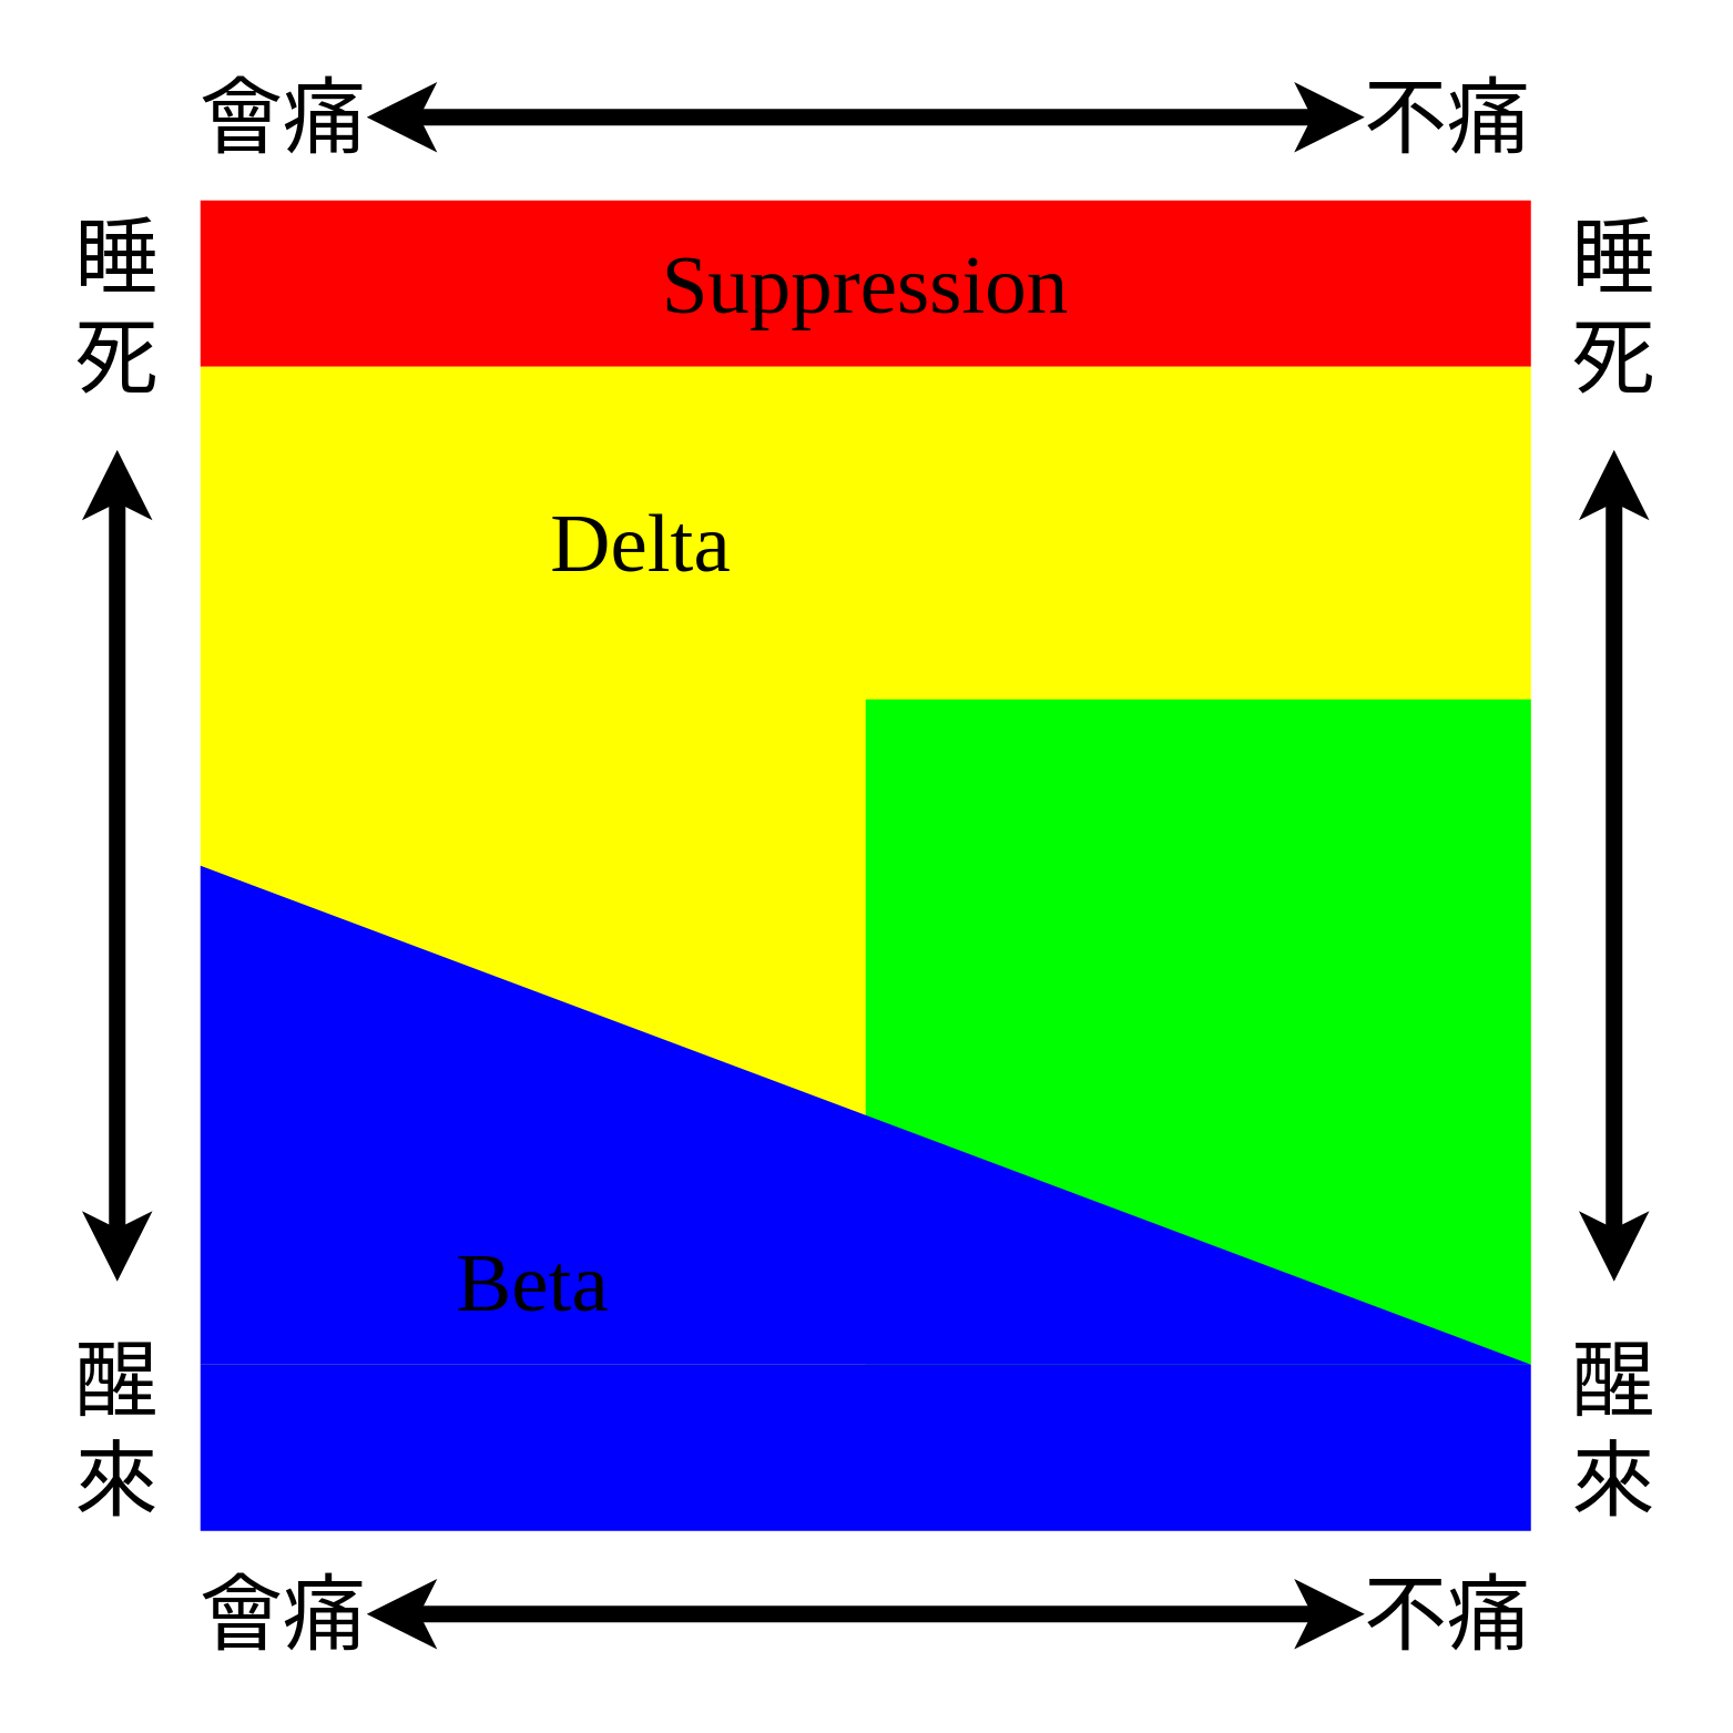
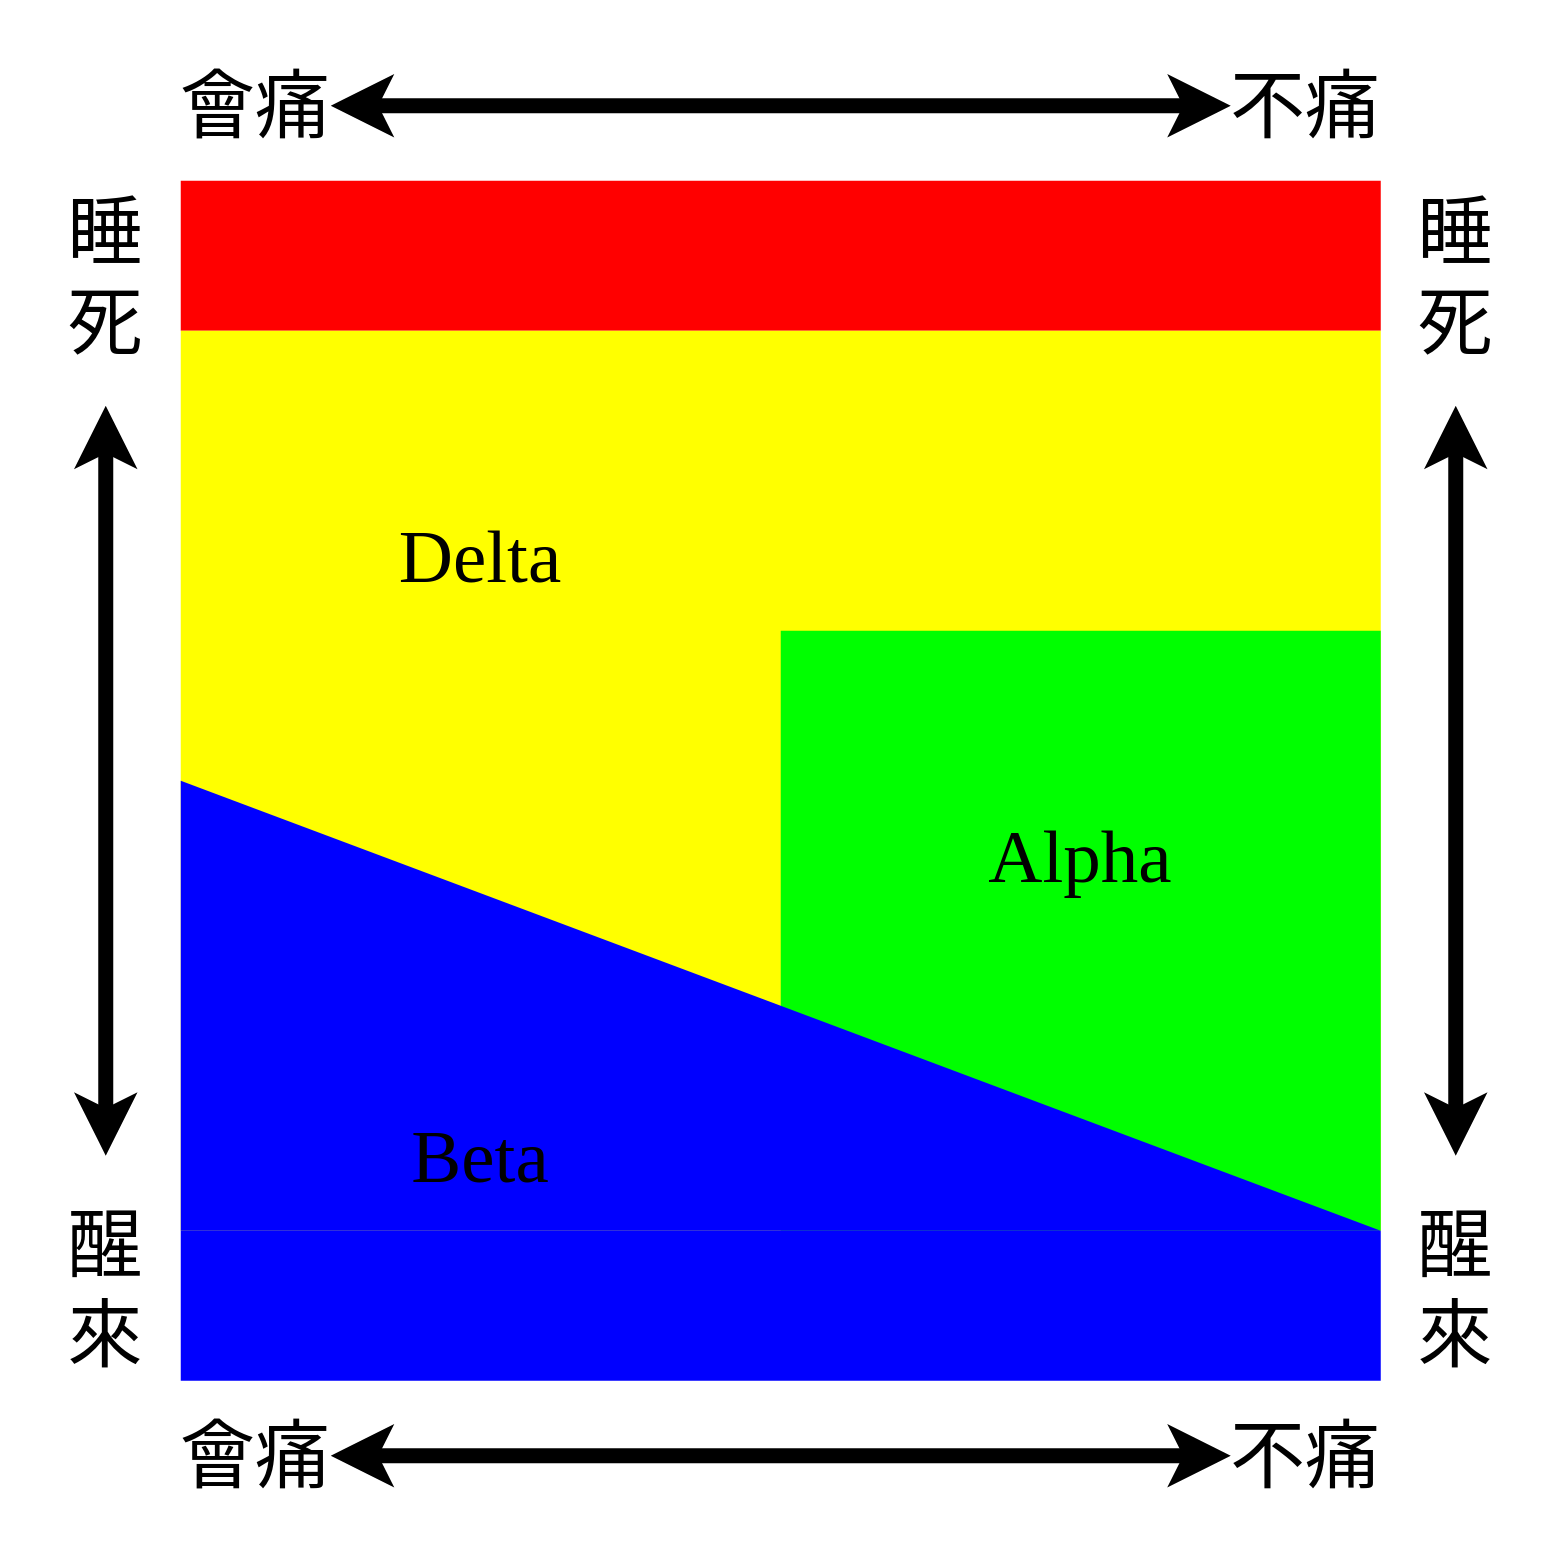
  <mxCell id="0" />
  <mxCell id="1" parent="0" />
  <mxCell id="2" value="會痛" style="text;html=1;strokeColor=none;fillColor=none;align=left;verticalAlign=middle;whiteSpace=wrap;rounded=0;fontFamily=Noto Serif TC;fontSource=https%3A%2F%2Ffonts.googleapis.com%2Fcss%3Ffamily%3DNoto%2BSerif%2BTC;fontSize=50;spacing=0;" vertex="1" parent="1"><mxGeometry x="120" width="200" height="100" as="geometry" y="20" /></mxCell>
  <mxCell id="3" value="會痛" style="text;html=1;strokeColor=none;fillColor=none;align=left;verticalAlign=middle;whiteSpace=wrap;rounded=0;fontFamily=Noto Serif TC;fontSource=https%3A%2F%2Ffonts.googleapis.com%2Fcss%3Ffamily%3DNoto%2BSerif%2BTC;fontSize=50;spacing=0;" vertex="1" parent="1"><mxGeometry x="120" y="920" width="200" height="100" as="geometry" /></mxCell>
  <mxCell id="4" value="不痛" style="text;html=1;strokeColor=none;fillColor=none;align=right;verticalAlign=middle;whiteSpace=wrap;rounded=0;fontFamily=Noto Serif TC;fontSource=https%3A%2F%2Ffonts.googleapis.com%2Fcss%3Ffamily%3DNoto%2BSerif%2BTC;fontSize=50;spacing=0;" vertex="1" parent="1"><mxGeometry x="720" y="920" width="200" height="100" as="geometry" /></mxCell>
  <mxCell id="5" value="不痛" style="text;html=1;strokeColor=none;fillColor=none;align=right;verticalAlign=middle;whiteSpace=wrap;rounded=0;fontFamily=Noto Serif TC;fontSource=https%3A%2F%2Ffonts.googleapis.com%2Fcss%3Ffamily%3DNoto%2BSerif%2BTC;fontSize=50;spacing=0;" vertex="1" parent="1"><mxGeometry x="720" width="200" height="100" as="geometry" y="20" /></mxCell>
  <mxCell id="6" value="睡&lt;br&gt;死" style="text;html=1;strokeColor=none;fillColor=none;align=center;verticalAlign=top;whiteSpace=wrap;rounded=0;fontFamily=Noto Serif TC;fontSource=https%3A%2F%2Ffonts.googleapis.com%2Fcss%3Ffamily%3DNoto%2BSerif%2BTC;fontSize=50;spacing=0;horizontal=1;" vertex="1" parent="1"><mxGeometry y="120" width="100" height="200" as="geometry" x="20" /></mxCell>
  <mxCell id="7" value="睡&lt;br&gt;死" style="text;html=1;strokeColor=none;fillColor=none;align=center;verticalAlign=top;whiteSpace=wrap;rounded=0;fontFamily=Noto Serif TC;fontSource=https%3A%2F%2Ffonts.googleapis.com%2Fcss%3Ffamily%3DNoto%2BSerif%2BTC;fontSize=50;spacing=0;horizontal=1;" vertex="1" parent="1"><mxGeometry x="920" y="120" width="100" height="200" as="geometry" /></mxCell>
  <mxCell id="8" value="醒&lt;br&gt;來" style="text;html=1;strokeColor=none;fillColor=none;align=center;verticalAlign=bottom;whiteSpace=wrap;rounded=0;fontFamily=Noto Serif TC;fontSource=https%3A%2F%2Ffonts.googleapis.com%2Fcss%3Ffamily%3DNoto%2BSerif%2BTC;fontSize=50;spacing=0;horizontal=1;" vertex="1" parent="1"><mxGeometry y="720" width="100" height="200" as="geometry" x="20" /></mxCell>
  <mxCell id="9" value="醒&lt;br&gt;來" style="text;html=1;strokeColor=none;fillColor=none;align=center;verticalAlign=bottom;whiteSpace=wrap;rounded=0;fontFamily=Noto Serif TC;fontSource=https%3A%2F%2Ffonts.googleapis.com%2Fcss%3Ffamily%3DNoto%2BSerif%2BTC;fontSize=50;spacing=0;horizontal=1;" vertex="1" parent="1"><mxGeometry x="920" y="720" width="100" height="200" as="geometry" /></mxCell>
  <mxCell id="10" value="" style="endArrow=classic;startArrow=classic;html=1;rounded=0;fontFamily=Noto Serif TC;fontSource=https%3A%2F%2Ffonts.googleapis.com%2Fcss%3Ffamily%3DNoto%2BSerif%2BTC;fontSize=50;startSize=10;endSize=10;targetPerimeterSpacing=0;strokeWidth=10;" edge="1" parent="1"><mxGeometry width="50" height="50" relative="1" as="geometry"><mxPoint x="220" y="70" as="sourcePoint" /><mxPoint x="820" y="70" as="targetPoint" /></mxGeometry></mxCell>
  <mxCell id="11" value="" style="endArrow=classic;startArrow=classic;html=1;rounded=0;fontFamily=Noto Serif TC;fontSource=https%3A%2F%2Ffonts.googleapis.com%2Fcss%3Ffamily%3DNoto%2BSerif%2BTC;fontSize=50;startSize=10;endSize=10;targetPerimeterSpacing=0;strokeWidth=10;" edge="1" parent="1"><mxGeometry width="50" height="50" relative="1" as="geometry"><mxPoint x="220" y="970" as="sourcePoint" /><mxPoint x="820" y="970" as="targetPoint" /></mxGeometry></mxCell>
  <mxCell id="12" value="" style="endArrow=classic;startArrow=classic;html=1;rounded=0;fontFamily=Noto Serif TC;fontSource=https%3A%2F%2Ffonts.googleapis.com%2Fcss%3Ffamily%3DNoto%2BSerif%2BTC;fontSize=50;startSize=10;endSize=10;targetPerimeterSpacing=0;strokeWidth=10;" edge="1" parent="1"><mxGeometry width="50" height="50" relative="1" as="geometry"><mxPoint x="70" y="270" as="sourcePoint" /><mxPoint x="70" y="770" as="targetPoint" /></mxGeometry></mxCell>
  <mxCell id="13" value="" style="endArrow=classic;startArrow=classic;html=1;rounded=0;fontFamily=Noto Serif TC;fontSource=https%3A%2F%2Ffonts.googleapis.com%2Fcss%3Ffamily%3DNoto%2BSerif%2BTC;fontSize=50;startSize=10;endSize=10;targetPerimeterSpacing=0;strokeWidth=10;" edge="1" parent="1"><mxGeometry width="50" height="50" relative="1" as="geometry"><mxPoint x="970" y="270" as="sourcePoint" /><mxPoint x="970" y="770" as="targetPoint" /></mxGeometry></mxCell>
  <mxCell id="14" value="" style="rounded=0;whiteSpace=wrap;html=1;fontFamily=Noto Serif TC;fontSource=https%3A%2F%2Ffonts.googleapis.com%2Fcss%3Ffamily%3DNoto%2BSerif%2BTC;fontSize=50;fillColor=#FF0000;strokeColor=none;" vertex="1" parent="1"><mxGeometry x="120" y="120" width="800" height="100" as="geometry" /></mxCell>
  <mxCell id="15" value="" style="rounded=0;whiteSpace=wrap;html=1;fontFamily=Noto Serif TC;fontSource=https%3A%2F%2Ffonts.googleapis.com%2Fcss%3Ffamily%3DNoto%2BSerif%2BTC;fontSize=50;fillColor=#FFFF00;strokeColor=none;" vertex="1" parent="1"><mxGeometry x="120" y="220" width="800" height="600" as="geometry" /></mxCell>
  <mxCell id="16" value="" style="rounded=0;whiteSpace=wrap;html=1;fontFamily=Noto Serif TC;fontSource=https%3A%2F%2Ffonts.googleapis.com%2Fcss%3Ffamily%3DNoto%2BSerif%2BTC;fontSize=50;fillColor=#00FF00;strokeColor=none;" vertex="1" parent="1"><mxGeometry x="520" y="420" width="400" height="400" as="geometry" /></mxCell>
  <mxCell id="17" value="" style="verticalLabelPosition=bottom;verticalAlign=top;html=1;shape=mxgraph.basic.orthogonal_triangle;fontFamily=Noto Serif TC;fontSource=https%3A%2F%2Ffonts.googleapis.com%2Fcss%3Ffamily%3DNoto%2BSerif%2BTC;fontSize=50;fillColor=#0000FF;strokeColor=none;" vertex="1" parent="1"><mxGeometry x="120" y="520" width="800" height="300" as="geometry" /></mxCell>
  <mxCell id="18" value="" style="rounded=0;whiteSpace=wrap;html=1;fontFamily=Noto Serif TC;fontSource=https%3A%2F%2Ffonts.googleapis.com%2Fcss%3Ffamily%3DNoto%2BSerif%2BTC;fontSize=50;fillColor=#0000FF;strokeColor=none;" vertex="1" parent="1"><mxGeometry x="120" y="820" width="800" height="100" as="geometry" /></mxCell>
- <mxCell id="19" value="Suppression" style="text;html=1;strokeColor=none;fillColor=none;align=center;verticalAlign=middle;whiteSpace=wrap;rounded=0;fontFamily=Noto Serif TC;fontSource=https%3A%2F%2Ffonts.googleapis.com%2Fcss%3Ffamily%3DNoto%2BSerif%2BTC;fontSize=50;spacing=0;" vertex="1" parent="1"><mxGeometry x="320" y="120" width="400" height="100" as="geometry" /></mxCell>
- <mxCell id="20" value="Delta" style="text;html=1;strokeColor=none;fillColor=none;align=center;verticalAlign=middle;whiteSpace=wrap;rounded=0;fontFamily=Noto Serif TC;fontSource=https%3A%2F%2Ffonts.googleapis.com%2Fcss%3Ffamily%3DNoto%2BSerif%2BTC;fontSize=50;spacing=0;" vertex="1" parent="1"><mxGeometry x="185" y="275" width="400" height="100" as="geometry" /></mxCell>
+ <mxCell id="20" value="Delta" style="text;html=1;strokeColor=none;fillColor=none;align=center;verticalAlign=middle;whiteSpace=wrap;rounded=0;fontFamily=Noto Serif TC;fontSource=https%3A%2F%2Ffonts.googleapis.com%2Fcss%3Ffamily%3DNoto%2BSerif%2BTC;fontSize=50;spacing=0;" vertex="1" parent="1"><mxGeometry x="120" y="320" width="400" height="100" as="geometry" /></mxCell>
+ <mxCell id="21" value="Alpha" style="text;html=1;strokeColor=none;fillColor=none;align=center;verticalAlign=middle;whiteSpace=wrap;rounded=0;fontFamily=Noto Serif TC;fontSource=https%3A%2F%2Ffonts.googleapis.com%2Fcss%3Ffamily%3DNoto%2BSerif%2BTC;fontSize=50;spacing=0;" vertex="1" parent="1"><mxGeometry x="520" y="520" width="400" height="100" as="geometry" /></mxCell>
  <mxCell id="22" value="Beta" style="text;html=1;strokeColor=none;fillColor=none;align=center;verticalAlign=middle;whiteSpace=wrap;rounded=0;fontFamily=Noto Serif TC;fontSource=https%3A%2F%2Ffonts.googleapis.com%2Fcss%3Ffamily%3DNoto%2BSerif%2BTC;fontSize=50;spacing=0;" vertex="1" parent="1"><mxGeometry x="120" y="720" width="400" height="100" as="geometry" /></mxCell>
